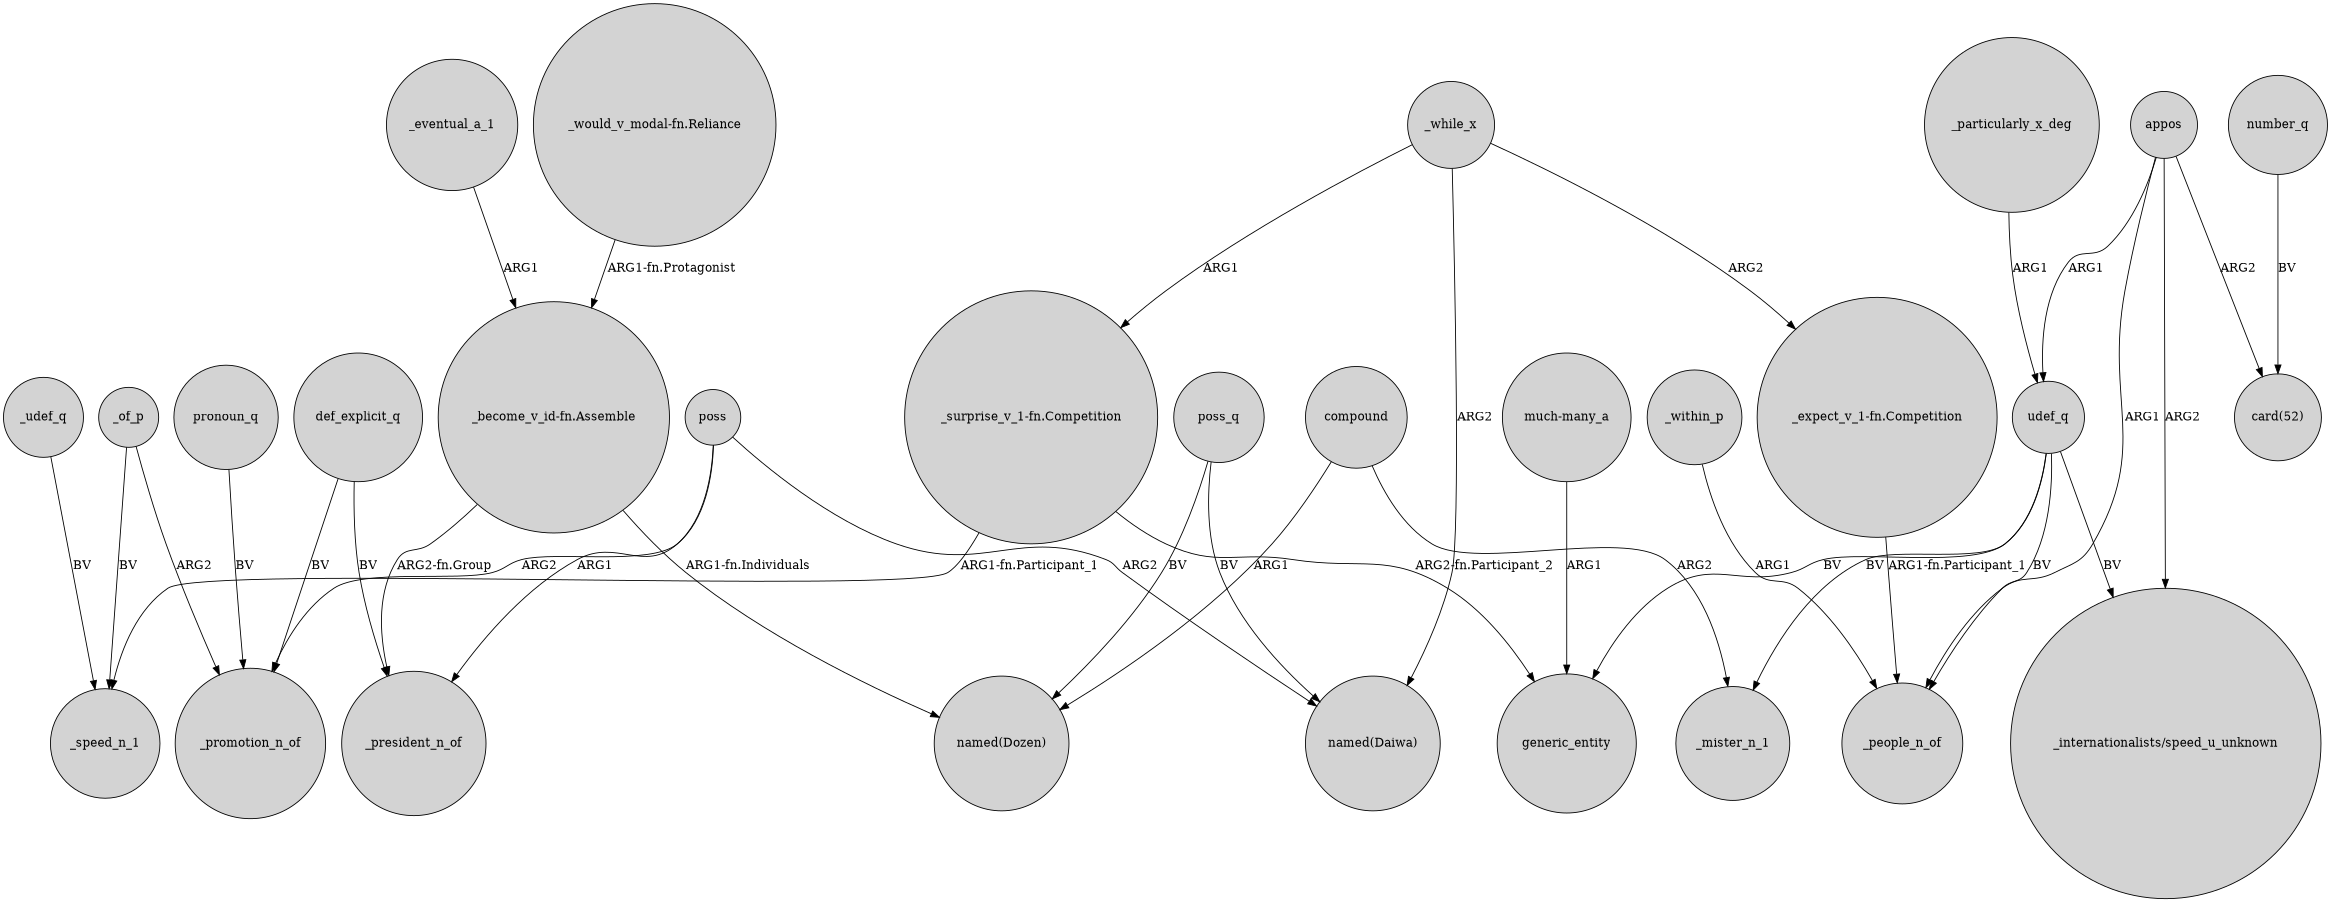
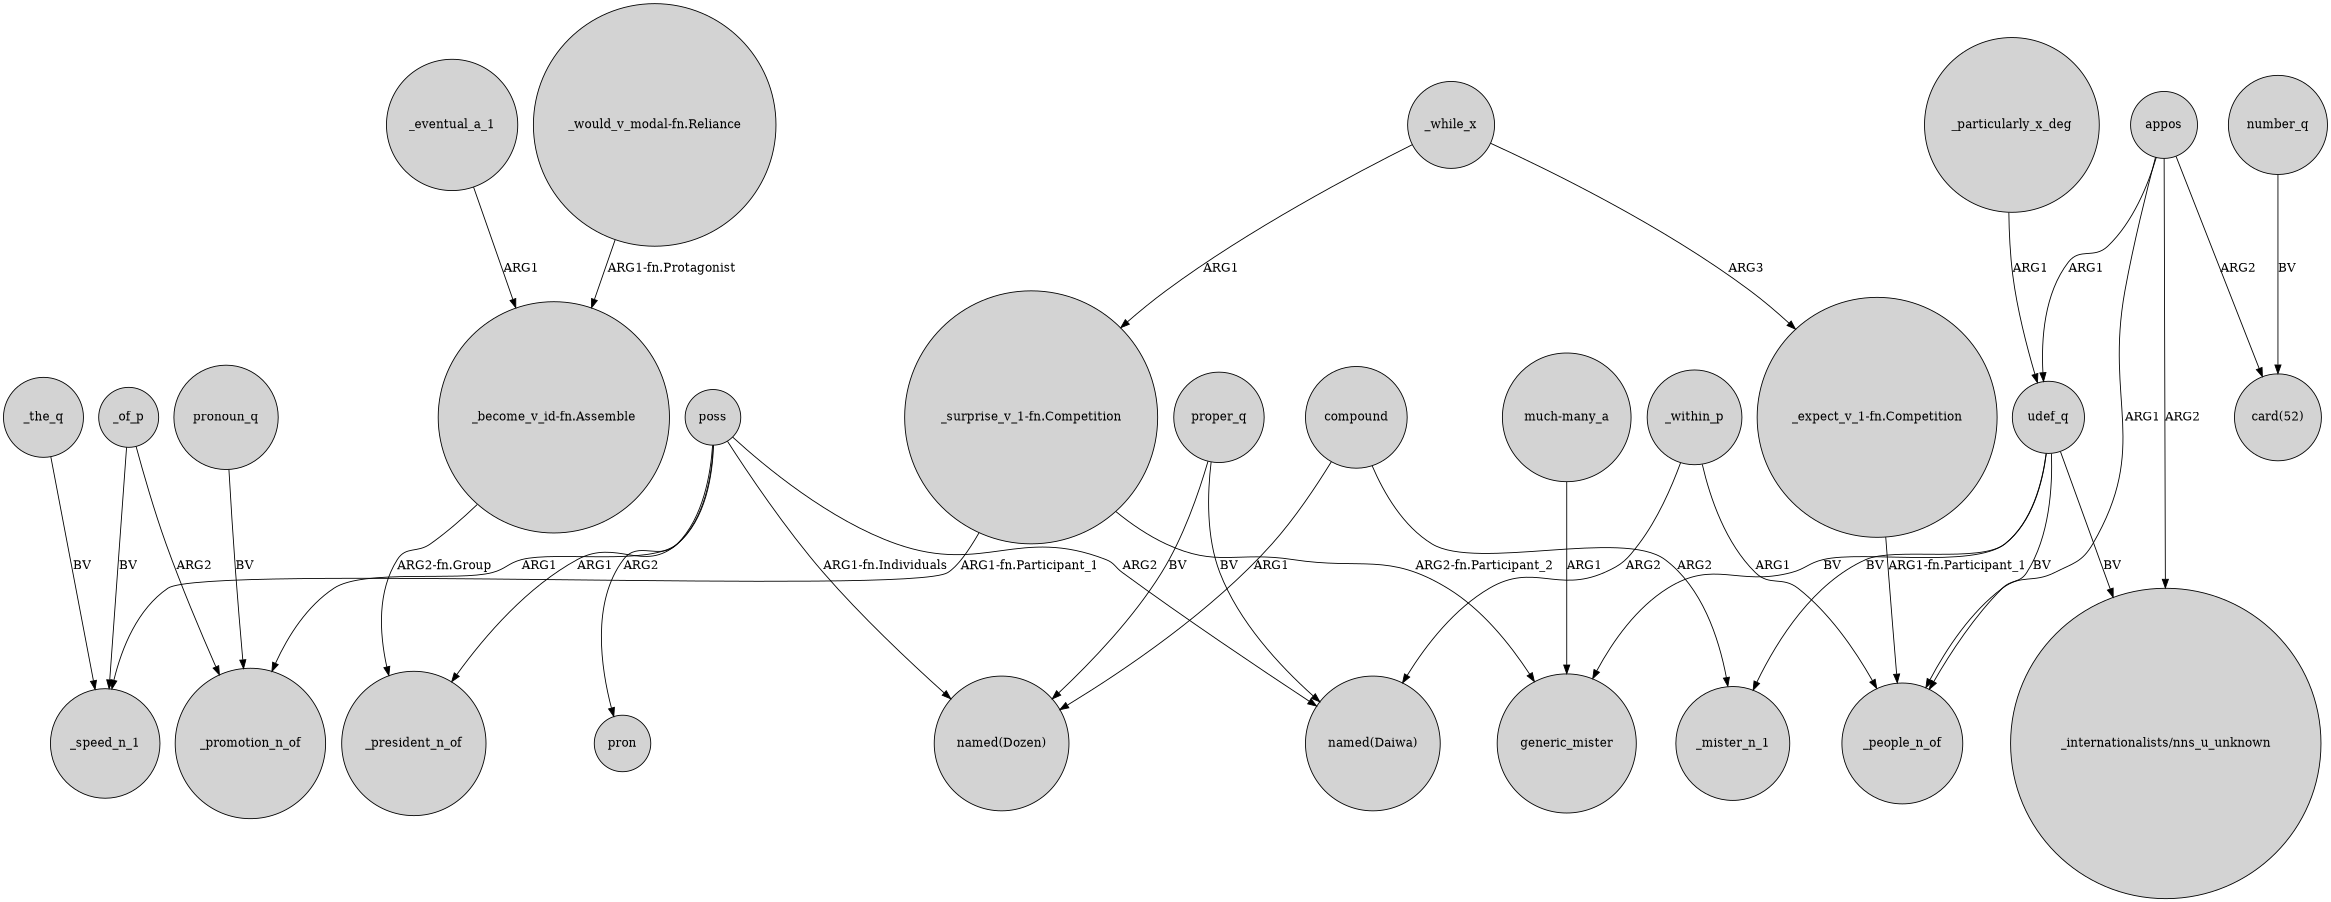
  digraph {
    node [shape=circle style=filled]
    udef_q
    _people_n_of
    _mister_n_1
-   generic_entity
-   "_internationalists/nns_u_unknown" [label="_internationalists/speed_u_unknown"]
+   generic_entity [label=generic_mister]
+   "_internationalists/nns_u_unknown"
    compound
    "named(Dozen)"
    _while_x
    "_surprise_v_1-fn.Competition"
    "_expect_v_1-fn.Competition"
    _speed_n_1
    "_become_v_id-fn.Assemble"
    _president_n_of
    "_would_v_modal-fn.Reliance"
    appos
    "card(52)"
-   proper_q [label=poss_q]
+   proper_q
    "named(Daiwa)"
    poss
    _promotion_n_of
+   pron
    _of_p
-   def_explicit_q
    _particularly_x_deg
    _eventual_a_1
    pronoun_q
    "much-many_a"
    _within_p
-   _the_q [label=_udef_q]
+   _the_q
    number_q
    udef_q -> _people_n_of [label=BV]
    udef_q -> _mister_n_1 [label=BV]
    udef_q -> generic_entity [label=BV]
    udef_q -> "_internationalists/nns_u_unknown" [label=BV]
    compound -> _mister_n_1 [label=ARG2]
    compound -> "named(Dozen)" [label=ARG1]
    _while_x -> "_surprise_v_1-fn.Competition" [label=ARG1]
-   _while_x -> "_expect_v_1-fn.Competition" [label=ARG2]
+   _while_x -> "_expect_v_1-fn.Competition" [label=ARG3]
    "_surprise_v_1-fn.Competition" -> generic_entity [label="ARG2-fn.Participant_2"]
    "_surprise_v_1-fn.Competition" -> _speed_n_1 [label="ARG1-fn.Participant_1"]
    "_expect_v_1-fn.Competition" -> _people_n_of [label="ARG1-fn.Participant_1"]
-   "_become_v_id-fn.Assemble" -> "named(Dozen)" [label="ARG1-fn.Individuals"]
+   poss -> "named(Dozen)" [label="ARG1-fn.Individuals"]
    "_become_v_id-fn.Assemble" -> _president_n_of [label="ARG2-fn.Group"]
    "_would_v_modal-fn.Reliance" -> "_become_v_id-fn.Assemble" [label="ARG1-fn.Protagonist"]
    appos -> udef_q [label=ARG1]
    appos -> _people_n_of [label=ARG1]
    appos -> "_internationalists/nns_u_unknown" [label=ARG2]
    appos -> "card(52)" [label=ARG2]
    proper_q -> "named(Dozen)" [label=BV]
    proper_q -> "named(Daiwa)" [label=BV]
    poss -> _president_n_of [label=ARG1]
    poss -> "named(Daiwa)" [label=ARG2]
-   poss -> _promotion_n_of [label=ARG2]
+   poss -> _promotion_n_of [label=ARG1]
+   poss -> pron [label=ARG2]
    _of_p -> _speed_n_1 [label=BV]
    _of_p -> _promotion_n_of [label=ARG2]
-   def_explicit_q -> _president_n_of [label=BV]
-   def_explicit_q -> _promotion_n_of [label=BV]
    _particularly_x_deg -> udef_q [label=ARG1]
    _eventual_a_1 -> "_become_v_id-fn.Assemble" [label=ARG1]
    pronoun_q -> _promotion_n_of [label=BV]
    "much-many_a" -> generic_entity [label=ARG1]
    _within_p -> _people_n_of [label=ARG1]
-   _while_x -> "named(Daiwa)" [label=ARG2]
+   _within_p -> "named(Daiwa)" [label=ARG2]
    _the_q -> _speed_n_1 [label=BV]
    number_q -> "card(52)" [label=BV]
  }
